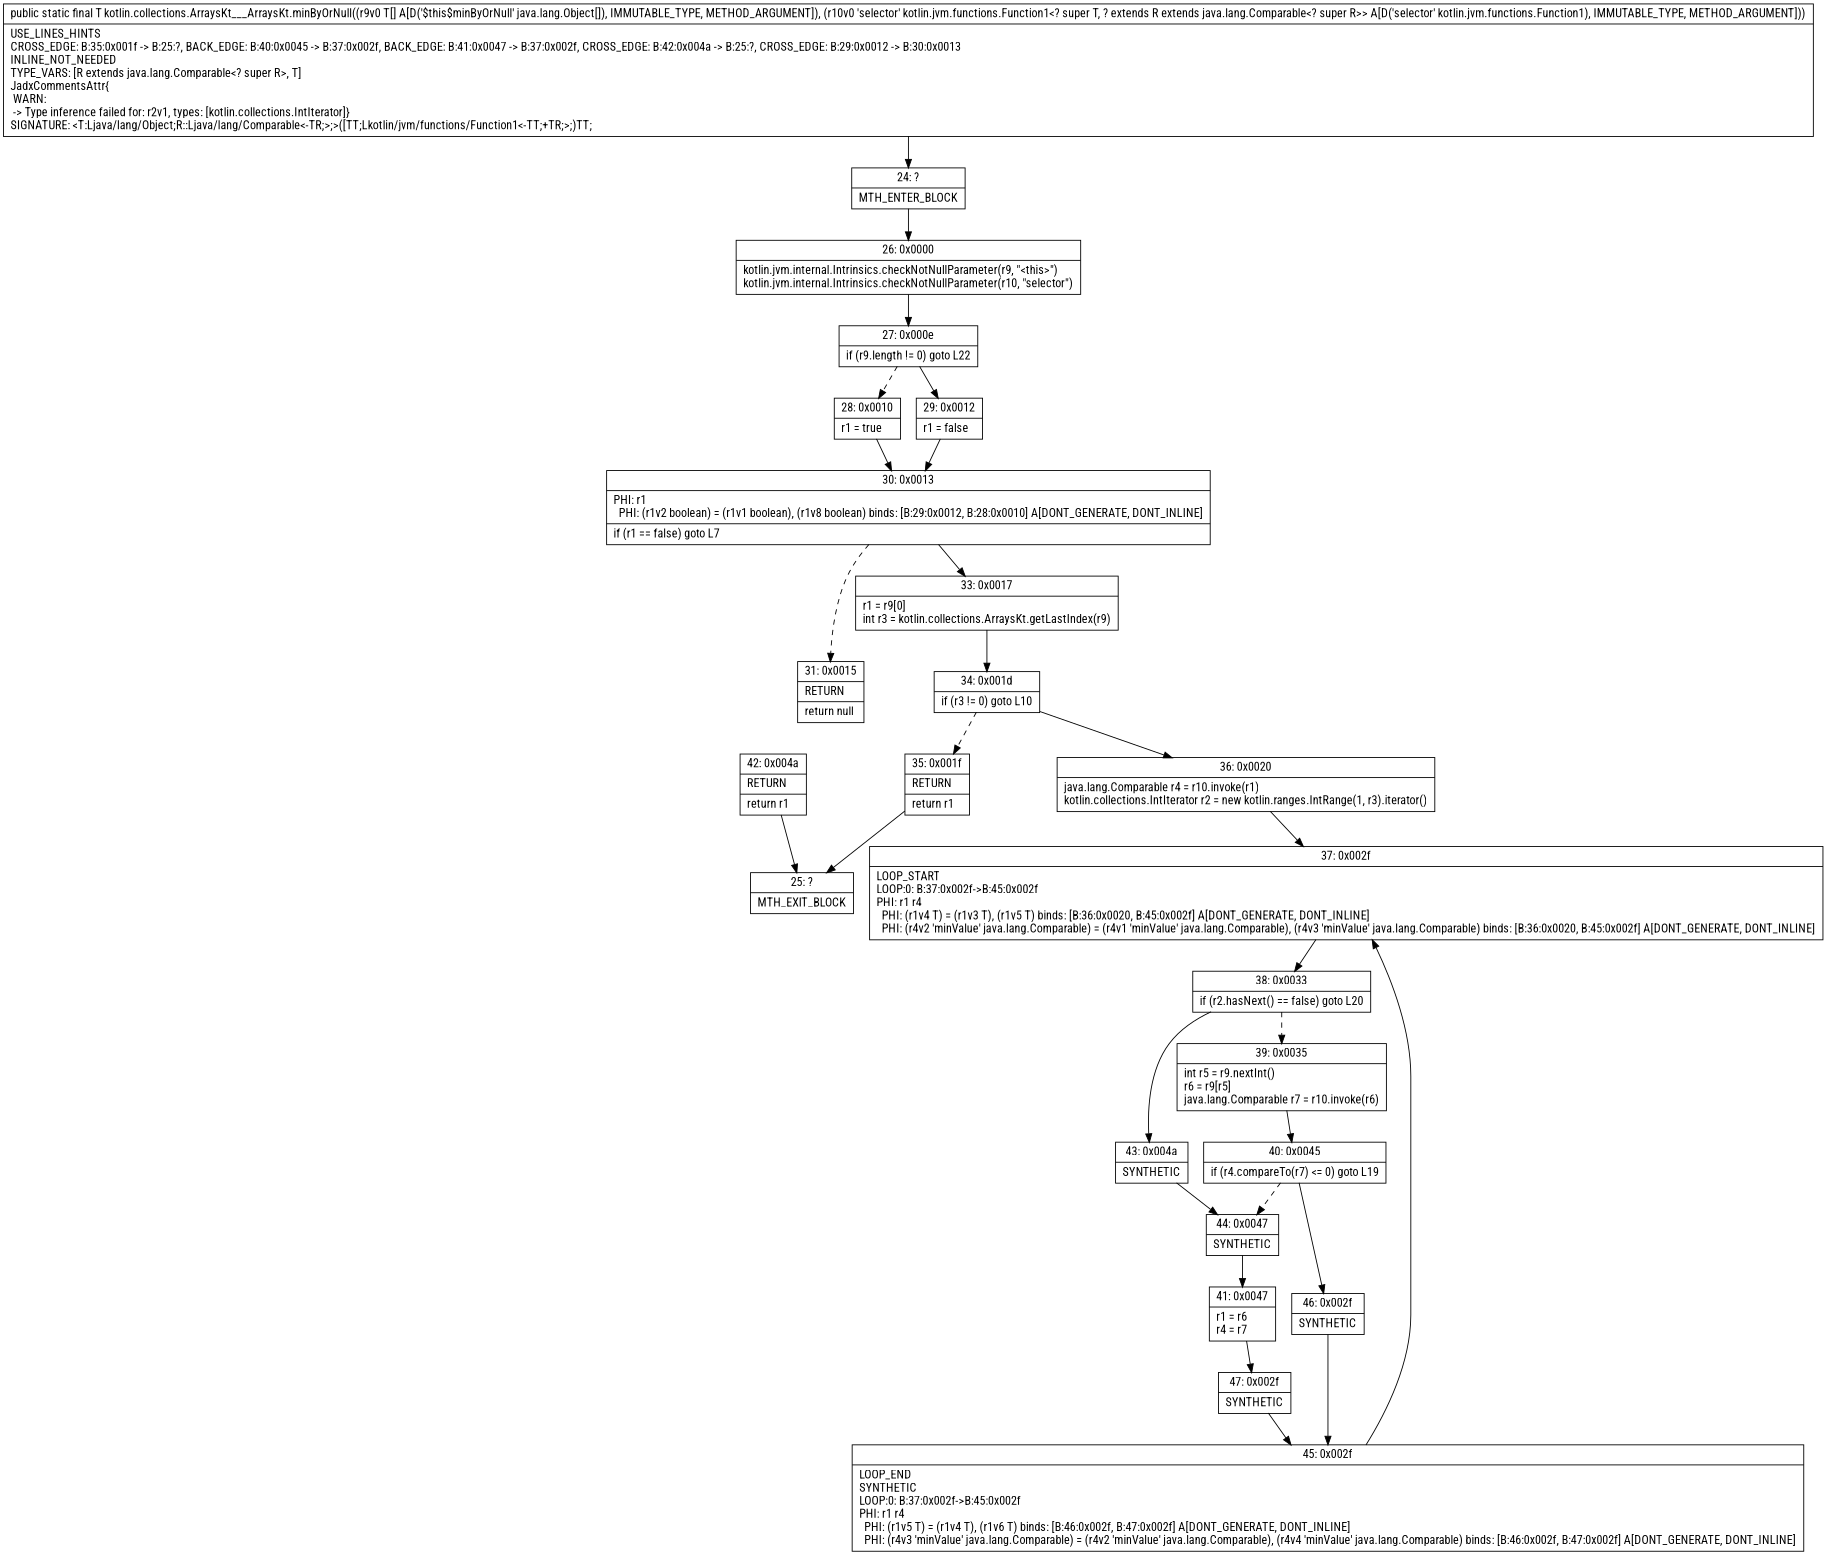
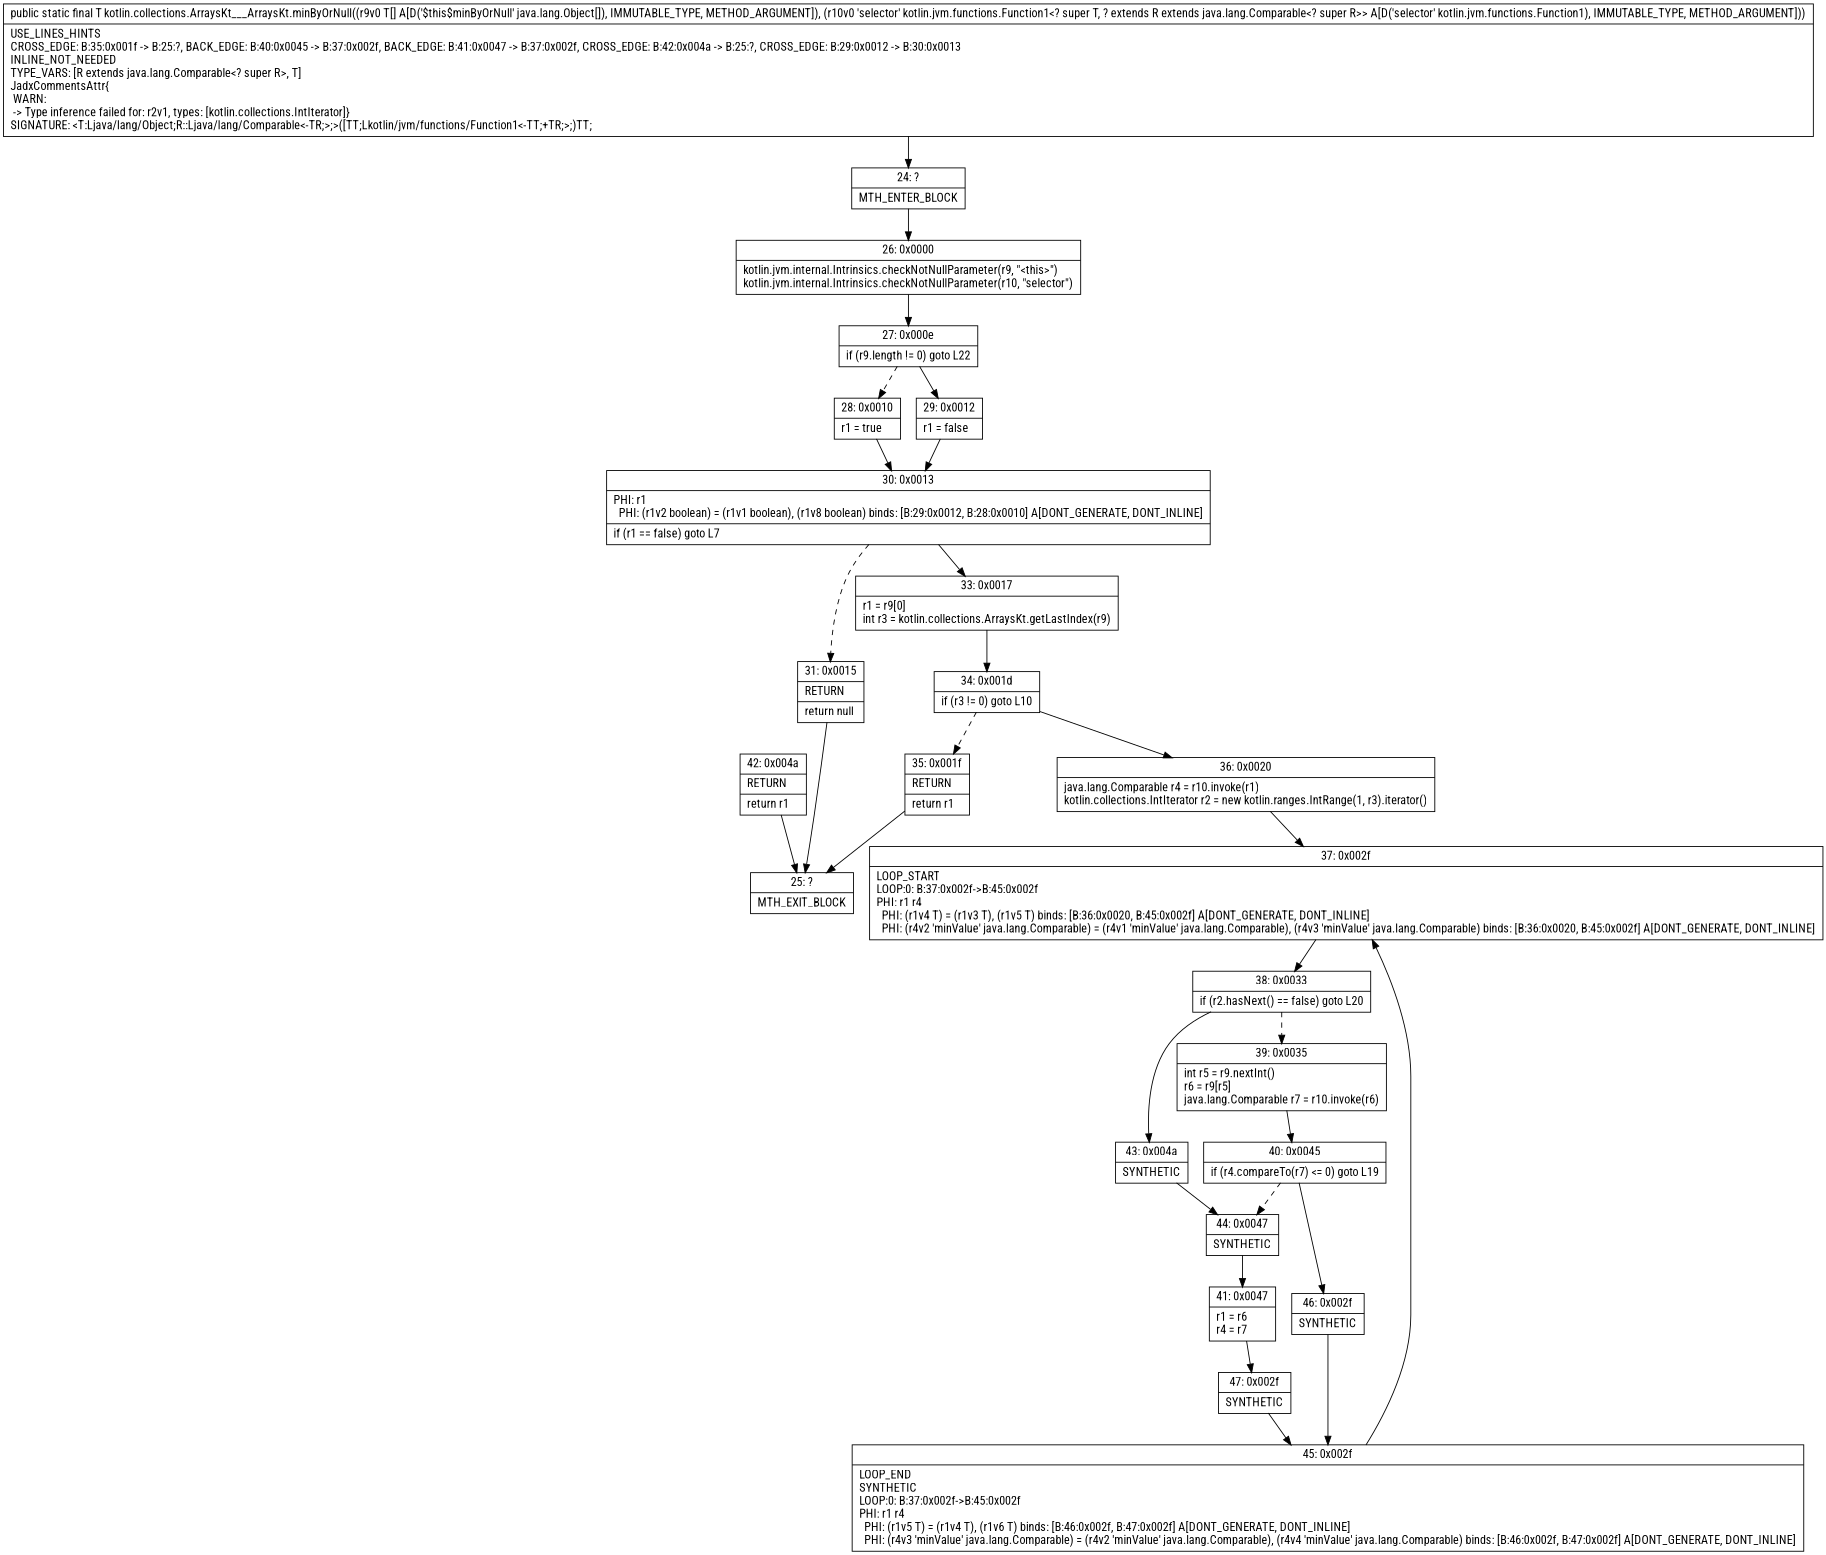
  digraph {
    fontname="Roboto Condensed"
    node [fontname="Roboto Condensed" shape=record]
    edge [fontname="Roboto Condensed"]
    n1 [label="{24\:\ ?|MTH_ENTER_BLOCK\l}"]
    n2 [label="{26\:\ 0x0000|kotlin.jvm.internal.Intrinsics.checkNotNullParameter(r9, \"\<this\>\")\lkotlin.jvm.internal.Intrinsics.checkNotNullParameter(r10, \"selector\")\l}"]
    n3 [label="{27\:\ 0x000e|if (r9.length != 0) goto L22\l}"]
    n4 [label="{28\:\ 0x0010|r1 = true\l}"]
    n5 [label="{29\:\ 0x0012|r1 = false\l}"]
    n6 [label="{30\:\ 0x0013|PHI: r1 \l  PHI: (r1v2 boolean) = (r1v1 boolean), (r1v8 boolean) binds: [B:29:0x0012, B:28:0x0010] A[DONT_GENERATE, DONT_INLINE]\l|if (r1 == false) goto L7\l}"]
    n7 [label="{31\:\ 0x0015|RETURN\l|return null\l}"]
    n8 [label="{33\:\ 0x0017|r1 = r9[0]\lint r3 = kotlin.collections.ArraysKt.getLastIndex(r9)\l}"]
    n9 [label="{25\:\ ?|MTH_EXIT_BLOCK\l}"]
    n10 [label="{34\:\ 0x001d|if (r3 != 0) goto L10\l}"]
    n11 [label="{35\:\ 0x001f|RETURN\l|return r1\l}"]
    n12 [label="{36\:\ 0x0020|java.lang.Comparable r4 = r10.invoke(r1)\lkotlin.collections.IntIterator r2 = new kotlin.ranges.IntRange(1, r3).iterator()\l}"]
    n13 [label="{37\:\ 0x002f|LOOP_START\lLOOP:0: B:37:0x002f\-\>B:45:0x002f\lPHI: r1 r4 \l  PHI: (r1v4 T) = (r1v3 T), (r1v5 T) binds: [B:36:0x0020, B:45:0x002f] A[DONT_GENERATE, DONT_INLINE]\l  PHI: (r4v2 'minValue' java.lang.Comparable) = (r4v1 'minValue' java.lang.Comparable), (r4v3 'minValue' java.lang.Comparable) binds: [B:36:0x0020, B:45:0x002f] A[DONT_GENERATE, DONT_INLINE]\l}"]
    n14 [label="{38\:\ 0x0033|if (r2.hasNext() == false) goto L20\l}"]
    n15 [label="{39\:\ 0x0035|int r5 = r9.nextInt()\lr6 = r9[r5]\ljava.lang.Comparable r7 = r10.invoke(r6)\l}"]
    n16 [label="{43\:\ 0x004a|SYNTHETIC\l}"]
    n17 [label="{40\:\ 0x0045|if (r4.compareTo(r7) \<= 0) goto L19\l}"]
    n18 [label="{44\:\ 0x0047|SYNTHETIC\l}"]
    n19 [label="{46\:\ 0x002f|SYNTHETIC\l}"]
    n20 [label="{41\:\ 0x0047|r1 = r6\lr4 = r7\l}"]
    n21 [label="{45\:\ 0x002f|LOOP_END\lSYNTHETIC\lLOOP:0: B:37:0x002f\-\>B:45:0x002f\lPHI: r1 r4 \l  PHI: (r1v5 T) = (r1v4 T), (r1v6 T) binds: [B:46:0x002f, B:47:0x002f] A[DONT_GENERATE, DONT_INLINE]\l  PHI: (r4v3 'minValue' java.lang.Comparable) = (r4v2 'minValue' java.lang.Comparable), (r4v4 'minValue' java.lang.Comparable) binds: [B:46:0x002f, B:47:0x002f] A[DONT_GENERATE, DONT_INLINE]\l}"]
    n22 [label="{47\:\ 0x002f|SYNTHETIC\l}"]
    n23 [label="{42\:\ 0x004a|RETURN\l|return r1\l}"]
    n24 [label="{public static final T kotlin.collections.ArraysKt___ArraysKt.minByOrNull((r9v0 T[] A[D('$this$minByOrNull' java.lang.Object[]), IMMUTABLE_TYPE, METHOD_ARGUMENT]), (r10v0 'selector' kotlin.jvm.functions.Function1\<? super T, ? extends R extends java.lang.Comparable\<? super R\>\> A[D('selector' kotlin.jvm.functions.Function1), IMMUTABLE_TYPE, METHOD_ARGUMENT]))  | USE_LINES_HINTS\lCROSS_EDGE: B:35:0x001f \-\> B:25:?, BACK_EDGE: B:40:0x0045 \-\> B:37:0x002f, BACK_EDGE: B:41:0x0047 \-\> B:37:0x002f, CROSS_EDGE: B:42:0x004a \-\> B:25:?, CROSS_EDGE: B:29:0x0012 \-\> B:30:0x0013\lINLINE_NOT_NEEDED\lTYPE_VARS: [R extends java.lang.Comparable\<? super R\>, T]\lJadxCommentsAttr\{\l WARN: \l \-\> Type inference failed for: r2v1, types: [kotlin.collections.IntIterator]\}\lSIGNATURE: \<T:Ljava\/lang\/Object;R::Ljava\/lang\/Comparable\<\-TR;\>;\>([TT;Lkotlin\/jvm\/functions\/Function1\<\-TT;+TR;\>;)TT;\l}"]
    n1 -> n2
    n2 -> n3
    n3 -> n4 [style=dashed]
    n3 -> n5
    n4 -> n6
    n5 -> n6
    n6 -> n7 [style=dashed]
    n6 -> n8
+   n7 -> n9
    n8 -> n10
    n10 -> n11 [style=dashed]
    n10 -> n12
    n11 -> n9
    n12 -> n13
    n13 -> n14
    n14 -> n15 [style=dashed]
    n14 -> n16
    n15 -> n17
    n16 -> n18
    n17 -> n18 [style=dashed]
    n17 -> n19
    n18 -> n20
    n19 -> n21
    n20 -> n22
    n21 -> n13
    n22 -> n21
    n23 -> n9
    n24 -> n1
  }
